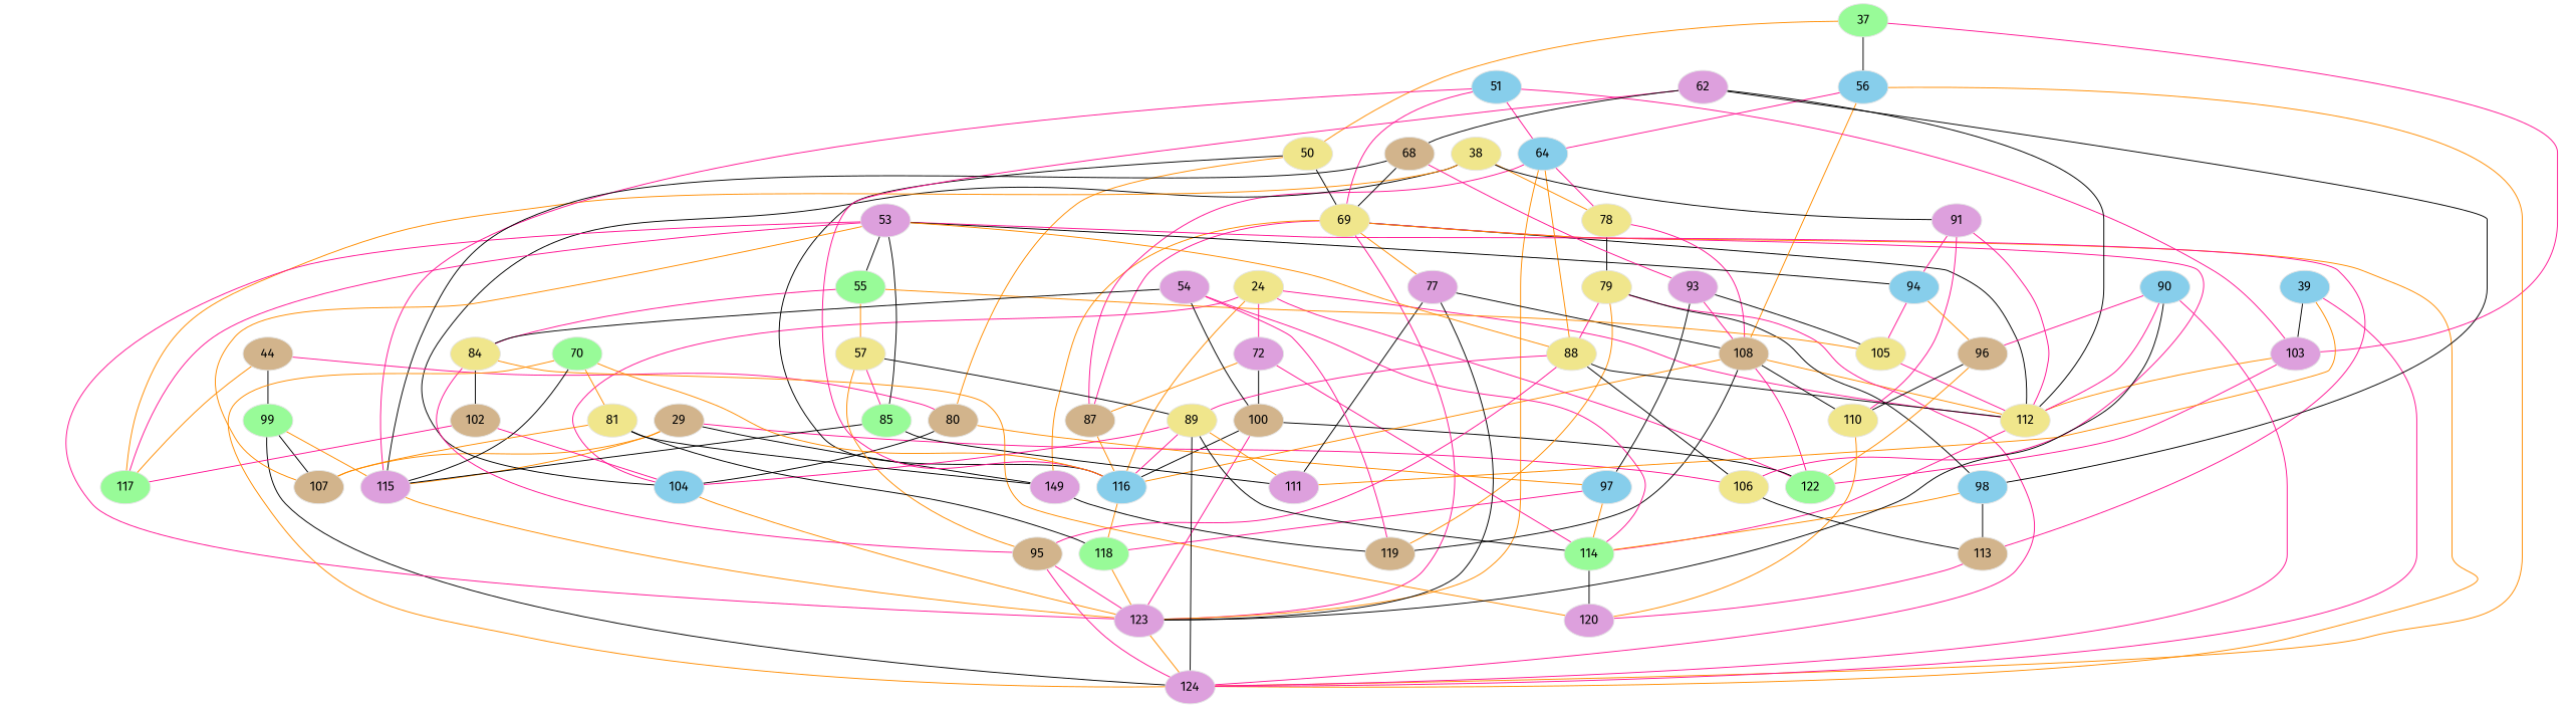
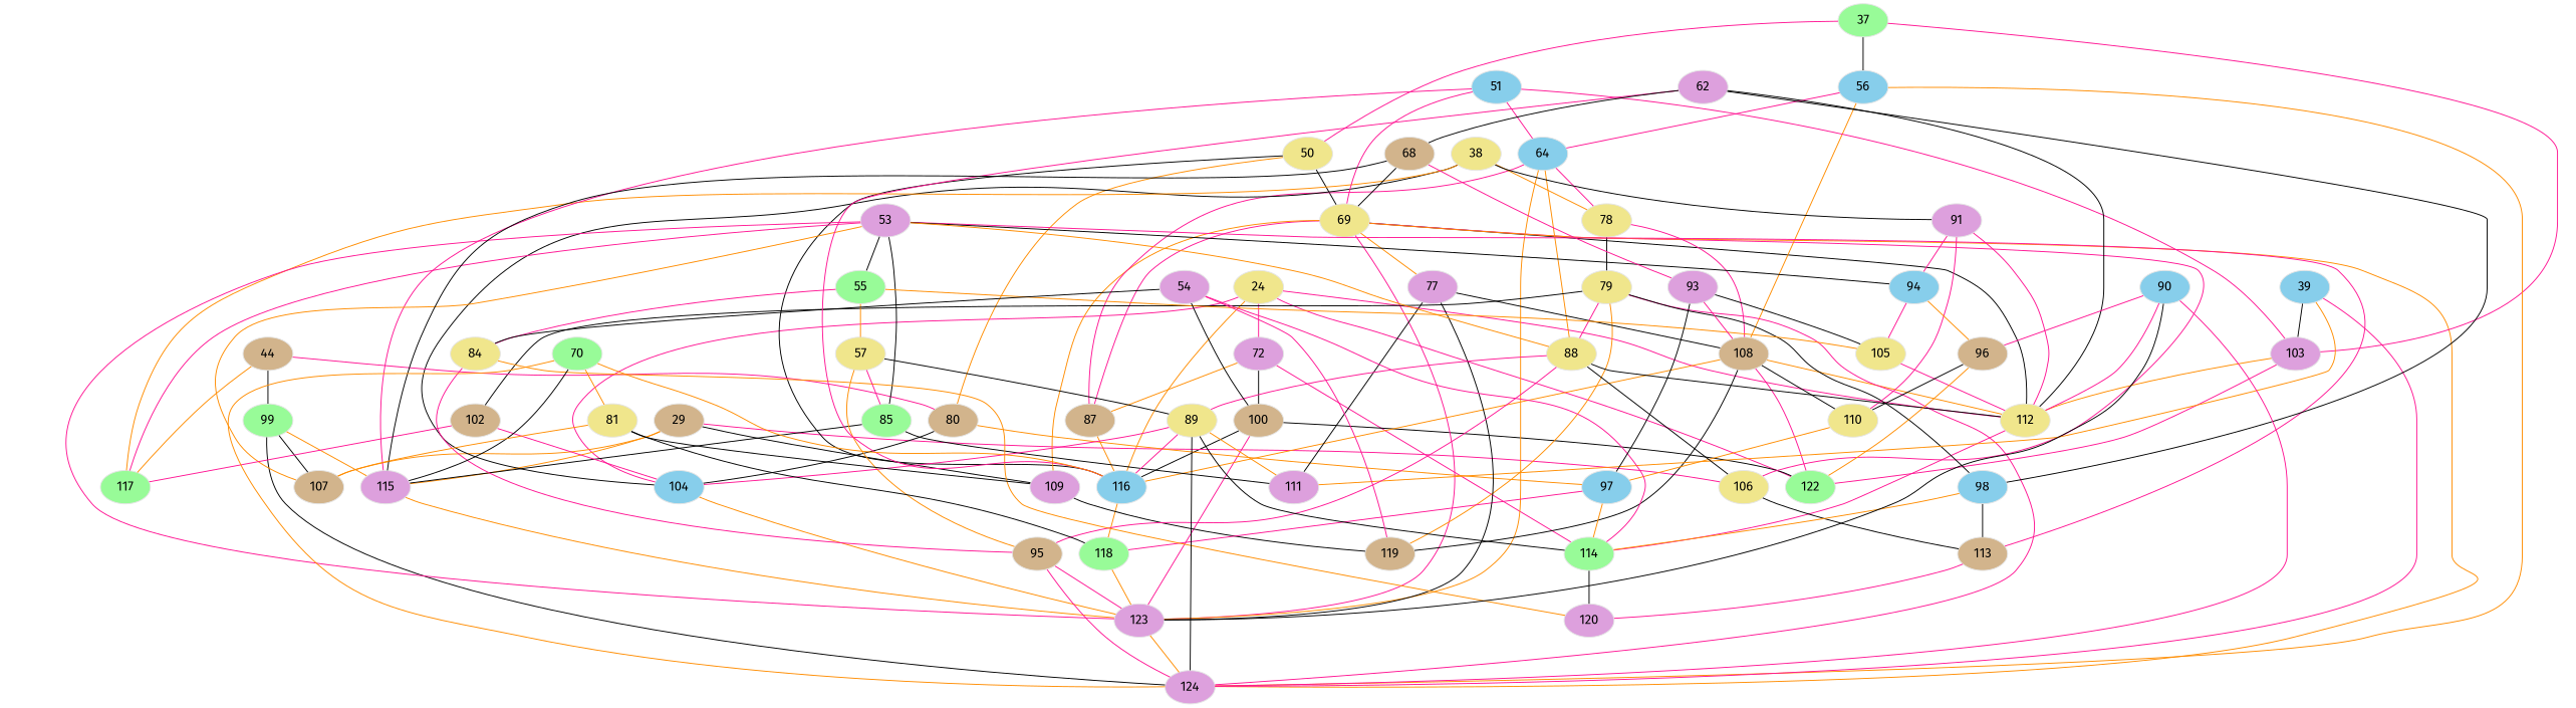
  graph {
    fontname="Fira Sans"
    node [color=gray90 fillcolor=khaki fontname="Fira Sans" style=filled]
    edge [color=deeppink fontname="Fira Sans"]
    24 [super="+9"]
    72 [fillcolor=plum]
    104 [fillcolor=skyblue super="+45+82"]
    112 [super="+73+59"]
    116 [fillcolor=skyblue super="+60+26"]
    122 [fillcolor=palegreen super="+46"]
    100 [fillcolor=tan super="+6+16"]
    114 [fillcolor=palegreen super="+49+83"]
    87 [fillcolor=tan]
    123 [fillcolor=plum super="+71+101+86"]
    118 [fillcolor=palegreen]
    29 [fillcolor=tan]
    106
    107 [fillcolor=tan]
-   109 [fillcolor=plum label=149]
+   109 [fillcolor=plum]
    115 [fillcolor=plum super="+41"]
    113 [fillcolor=tan]
    119 [fillcolor=tan]
    50 [super="+15"]
    80 [fillcolor=tan super="+30"]
    69 [super="+28+52+42"]
    37 [fillcolor=palegreen]
    56 [fillcolor=skyblue]
    103 [fillcolor=plum super="+31"]
    124 [fillcolor=plum super="+5+18+92+36"]
    64 [fillcolor=skyblue super="+22+43+32"]
    108 [fillcolor=tan super="+21+47+65"]
    78 [super="+63"]
    79 [super="+76"]
    38
    91 [fillcolor=plum]
    117 [fillcolor=palegreen]
    94 [fillcolor=skyblue]
    110
    39 [fillcolor=skyblue]
    111 [fillcolor=plum]
    97 [fillcolor=skyblue]
    44 [fillcolor=tan]
    99 [fillcolor=palegreen]
    77 [fillcolor=plum]
    88 [super="+10+13+14"]
    51 [fillcolor=skyblue]
    53 [fillcolor=plum super="+40"]
    55 [fillcolor=palegreen]
    85 [fillcolor=palegreen]
    84 [super="+67"]
    57
    105
    89 [super="+12+48+58+75"]
    95 [fillcolor=tan super="+34"]
    96 [fillcolor=tan super="+25"]
    120 [fillcolor=plum super="+2"]
    102 [fillcolor=tan]
    54 [fillcolor=plum]
    62 [fillcolor=plum]
    68 [fillcolor=tan]
    98 [fillcolor=skyblue]
    93 [fillcolor=plum]
    70 [fillcolor=palegreen]
    81
    90 [fillcolor=skyblue]
    24 -- 72
    24 -- 104
    24 -- 112 [weight=2]
    24 -- 116 [color=darkorange]
    24 -- 122
    72 -- 100 [color=black]
    72 -- 114
    72 -- 87 [color=darkorange]
    104 -- 123 [color=darkorange weight=2]
    112 -- 114
    116 -- 118 [color=darkorange]
    100 -- 116 [color=black weight=2]
    100 -- 122 [color=black weight=2]
    100 -- 123 [weight=2]
    114 -- 120 [color=black weight=2]
    87 -- 116 [color=darkorange]
    123 -- 124 [color=darkorange weight=2]
    118 -- 123 [color=darkorange]
    29 -- 106
    29 -- 107 [color=darkorange]
    29 -- 109 [color=black]
    29 -- 115 [color=darkorange]
    106 -- 113 [color=black]
    109 -- 119 [color=black]
    115 -- 123 [color=darkorange weight=2]
    113 -- 120
    50 -- 116 [color=black]
    50 -- 80 [color=darkorange]
    50 -- 69 [color=black weight=3]
    80 -- 104 [color=black weight=2]
    80 -- 97 [color=darkorange]
    69 -- 112 [color=black]
    69 -- 87
    69 -- 123 [weight=3]
    69 -- 106
    69 -- 109 [color=darkorange]
    69 -- 124 [color=darkorange]
    69 -- 77 [color=darkorange]
-   37 -- 50 [color=darkorange]
+   37 -- 50
    37 -- 56 [color=black]
    37 -- 103
    56 -- 124 [color=darkorange]
    56 -- 64
    56 -- 108 [color=darkorange]
    103 -- 112 [color=darkorange]
    103 -- 122
    64 -- 87
    64 -- 123 [color=darkorange weight=4]
    64 -- 78 [weight=2]
    64 -- 88 [color=darkorange]
    108 -- 112 [color=darkorange]
    108 -- 116 [color=darkorange weight=2]
    108 -- 122
    108 -- 119 [color=black]
    108 -- 110 [color=black]
    78 -- 108
    78 -- 79 [color=black weight=2]
    79 -- 119 [color=darkorange]
    79 -- 124
    79 -- 88
    79 -- 98 [color=black]
    38 -- 104 [color=black]
    38 -- 78 [color=darkorange]
    38 -- 91 [color=black]
    38 -- 117 [color=darkorange]
    91 -- 112
    91 -- 94
    91 -- 110
    94 -- 105
    94 -- 96 [color=darkorange]
-   110 -- 120 [color=darkorange]
+   110 -- 97 [color=darkorange]
    39 -- 103 [color=black weight=2]
    39 -- 124
    39 -- 111 [color=darkorange]
    97 -- 114 [color=darkorange]
    97 -- 118
    44 -- 80 [weight=2]
    44 -- 117 [color=darkorange]
    44 -- 99 [color=black]
    99 -- 107 [color=black]
    99 -- 115 [color=darkorange]
    99 -- 124 [color=black]
    77 -- 123 [color=black]
    77 -- 108 [color=black]
    77 -- 111 [color=black]
    88 -- 112 [color=black weight=2]
    88 -- 106 [color=black]
    88 -- 89 [weight=2]
    88 -- 95
    51 -- 115
    51 -- 69
    51 -- 103
    51 -- 64
    53 -- 123 [weight=2]
    53 -- 107 [color=darkorange]
    53 -- 113
    53 -- 117
    53 -- 94 [color=black]
    53 -- 88 [color=darkorange weight=2]
    53 -- 55 [color=black]
    53 -- 85 [color=black]
    55 -- 84
    55 -- 57 [color=darkorange]
    55 -- 105 [color=darkorange]
    85 -- 115 [color=black]
    85 -- 111 [color=black]
    84 -- 95
    84 -- 120 [color=darkorange weight=2]
-   84 -- 102 [color=black]
+   79 -- 102 [color=black]
    57 -- 85
    57 -- 89 [color=black]
    57 -- 95 [color=darkorange]
    105 -- 112
    89 -- 104
    89 -- 116 [weight=2]
    89 -- 114 [color=black weight=3]
    89 -- 124 [color=black weight=2]
    89 -- 111 [color=darkorange]
    95 -- 123 [weight=2]
    95 -- 124
    96 -- 122 [color=darkorange]
    96 -- 110 [color=black]
    102 -- 104
    102 -- 117
    54 -- 100 [color=black]
    54 -- 114
    54 -- 119
    54 -- 84 [color=black]
    62 -- 112 [color=black]
    62 -- 116
    62 -- 68 [color=black]
    62 -- 98 [color=black]
    68 -- 115 [color=black]
    68 -- 69 [color=black]
    68 -- 93
    98 -- 114 [color=darkorange]
    98 -- 113 [color=black]
    93 -- 108
    93 -- 97 [color=black]
    93 -- 105 [color=black]
    70 -- 116 [color=darkorange]
    70 -- 115 [color=black]
    70 -- 124 [color=darkorange]
    70 -- 81 [color=darkorange]
    81 -- 118 [color=black]
    81 -- 107 [color=darkorange]
    81 -- 109 [color=black]
    90 -- 112
    90 -- 123 [color=black]
    90 -- 124
    90 -- 96
  }
